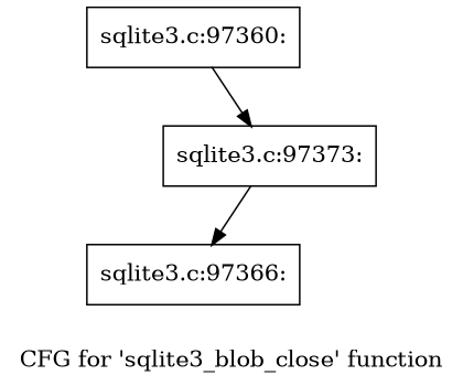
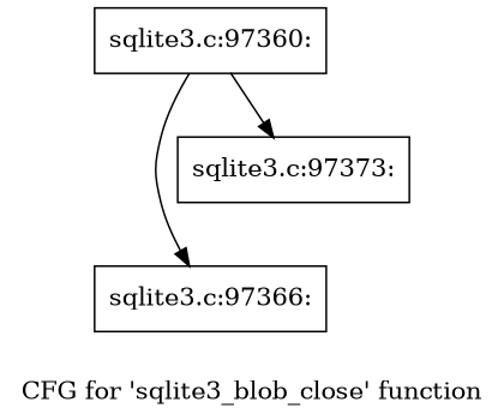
  digraph {
    label="CFG for 'sqlite3_blob_close' function"
    node [shape=record]
    n1 [label="{sqlite3.c:97360:}"]
    n2 [label="{sqlite3.c:97366:}"]
    n3 [label="{sqlite3.c:97373:}"]
-   n3 -> n2
+   n1 -> n2
    n1 -> n3
  }
